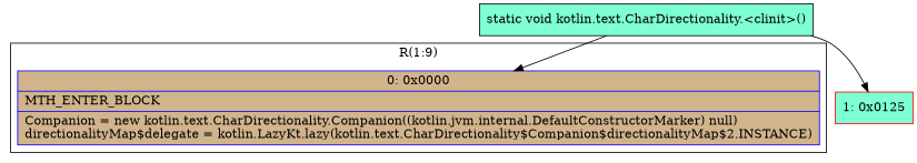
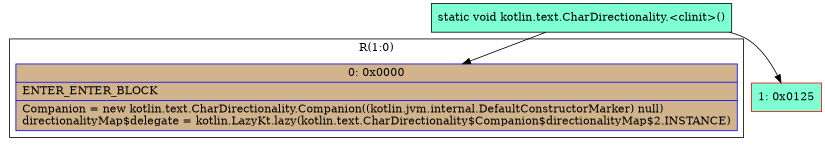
  digraph {
    node [fillcolor=aquamarine shape=record style=filled]
-   n1 [color=blue fillcolor=tan label="{0\:\ 0x0000|MTH_ENTER_BLOCK\l|Companion = new kotlin.text.CharDirectionality.Companion((kotlin.jvm.internal.DefaultConstructorMarker) null)\ldirectionalityMap$delegate = kotlin.LazyKt.lazy(kotlin.text.CharDirectionality$Companion$directionalityMap$2.INSTANCE)\l}"]
+   n1 [color=blue fillcolor=tan label="{0\:\ 0x0000|ENTER_ENTER_BLOCK\l|Companion = new kotlin.text.CharDirectionality.Companion((kotlin.jvm.internal.DefaultConstructorMarker) null)\ldirectionalityMap$delegate = kotlin.LazyKt.lazy(kotlin.text.CharDirectionality$Companion$directionalityMap$2.INSTANCE)\l}"]
    n2 [color=red label="{1\:\ 0x0125}"]
    n3 [label="{static void kotlin.text.CharDirectionality.\<clinit\>() }"]
    subgraph cluster_1 {
-     label="R(1:9)"
+     label="R(1:0)"
      n1
    }
    n3 -> n1
    n3 -> n2
  }
